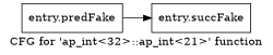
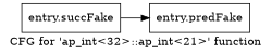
  digraph {
    label="CFG for 'ap_int\<32\>::ap_int\<21\>' function"
    rankdir=LR
    node [shape=record]
    n1 [label="{entry.predFake}"]
    n2 [filename="/home/omerfaruk/tools/Xilinx/Vitis_HLS/2023.2/include/ap_int.h" label="{entry.succFake}" linenumber=30]
-   n1 -> n2 [execusionnum=3 filename="/home/omerfaruk/tools/Xilinx/Vitis_HLS/2023.2/include/ap_int.h"]
+   n2 -> n1 [execusionnum=3 filename="/home/omerfaruk/tools/Xilinx/Vitis_HLS/2023.2/include/ap_int.h"]
  }
